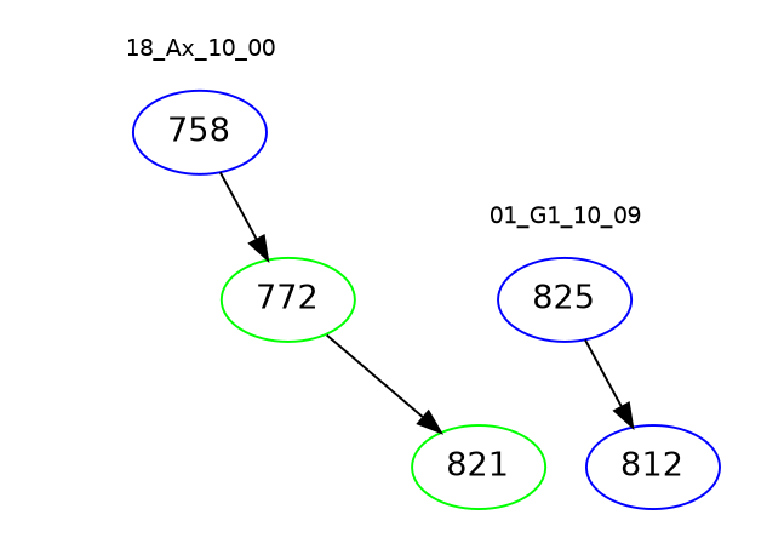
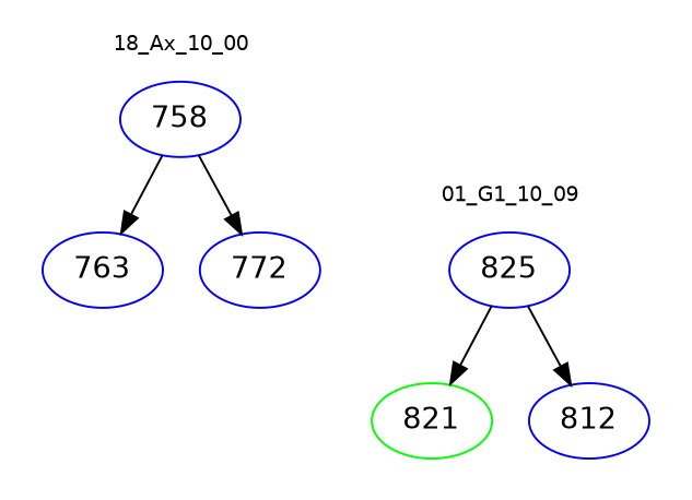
  digraph {
    fontname="DejaVu Sans"
    node [color=blue fontname="DejaVu Sans"]
    edge [color=black fontname="DejaVu Sans"]
    n1 [label=758]
-   n3 [color=green label=772]
+   n2 [label=763]
+   n3 [label=772]
    n4 [label=825]
    n5 [color=green label=821]
    n6 [label=812]
    subgraph cluster_1 {
      color=white
      fontsize=10
      label="18_Ax_10_00"
      n1
+     n2
      n3
    }
    subgraph cluster_2 {
      color=white
      fontsize=10
      label="01_G1_10_09"
      n4
      n5
      n6
    }
+   n1 -> n2
    n1 -> n3
-   n3 -> n5
+   n4 -> n5
    n4 -> n6
  }
